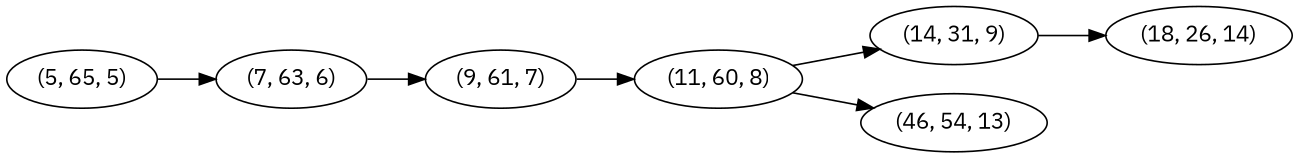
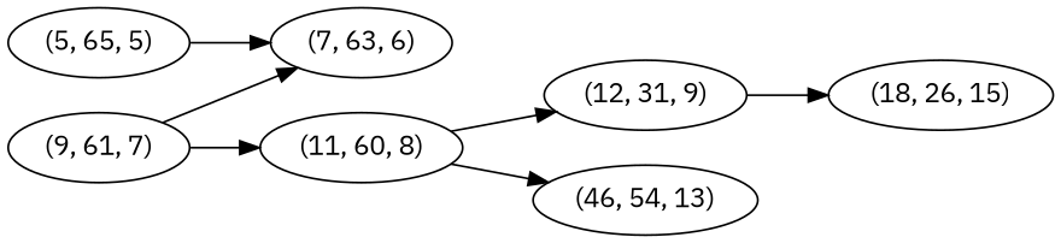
  digraph {
    fontname="IBM Plex Sans"
    rankdir=LR
    node [fontname="IBM Plex Sans"]
    edge [fontname="IBM Plex Sans"]
    "(5, 65, 5)"
    "(7, 63, 6)"
    "(9, 61, 7)"
    "(11, 60, 8)"
-   "(12, 31, 9)" [label="(14, 31, 9)"]
+   "(12, 31, 9)"
    "(46, 54, 13)"
-   "(18, 26, 14)"
+   "(18, 26, 14)" [label="(18, 26, 15)"]
    "(5, 65, 5)" -> "(7, 63, 6)"
-   "(7, 63, 6)" -> "(9, 61, 7)"
+   "(9, 61, 7)" -> "(7, 63, 6)"
    "(9, 61, 7)" -> "(11, 60, 8)"
    "(11, 60, 8)" -> "(12, 31, 9)"
    "(11, 60, 8)" -> "(46, 54, 13)"
    "(12, 31, 9)" -> "(18, 26, 14)"
  }
